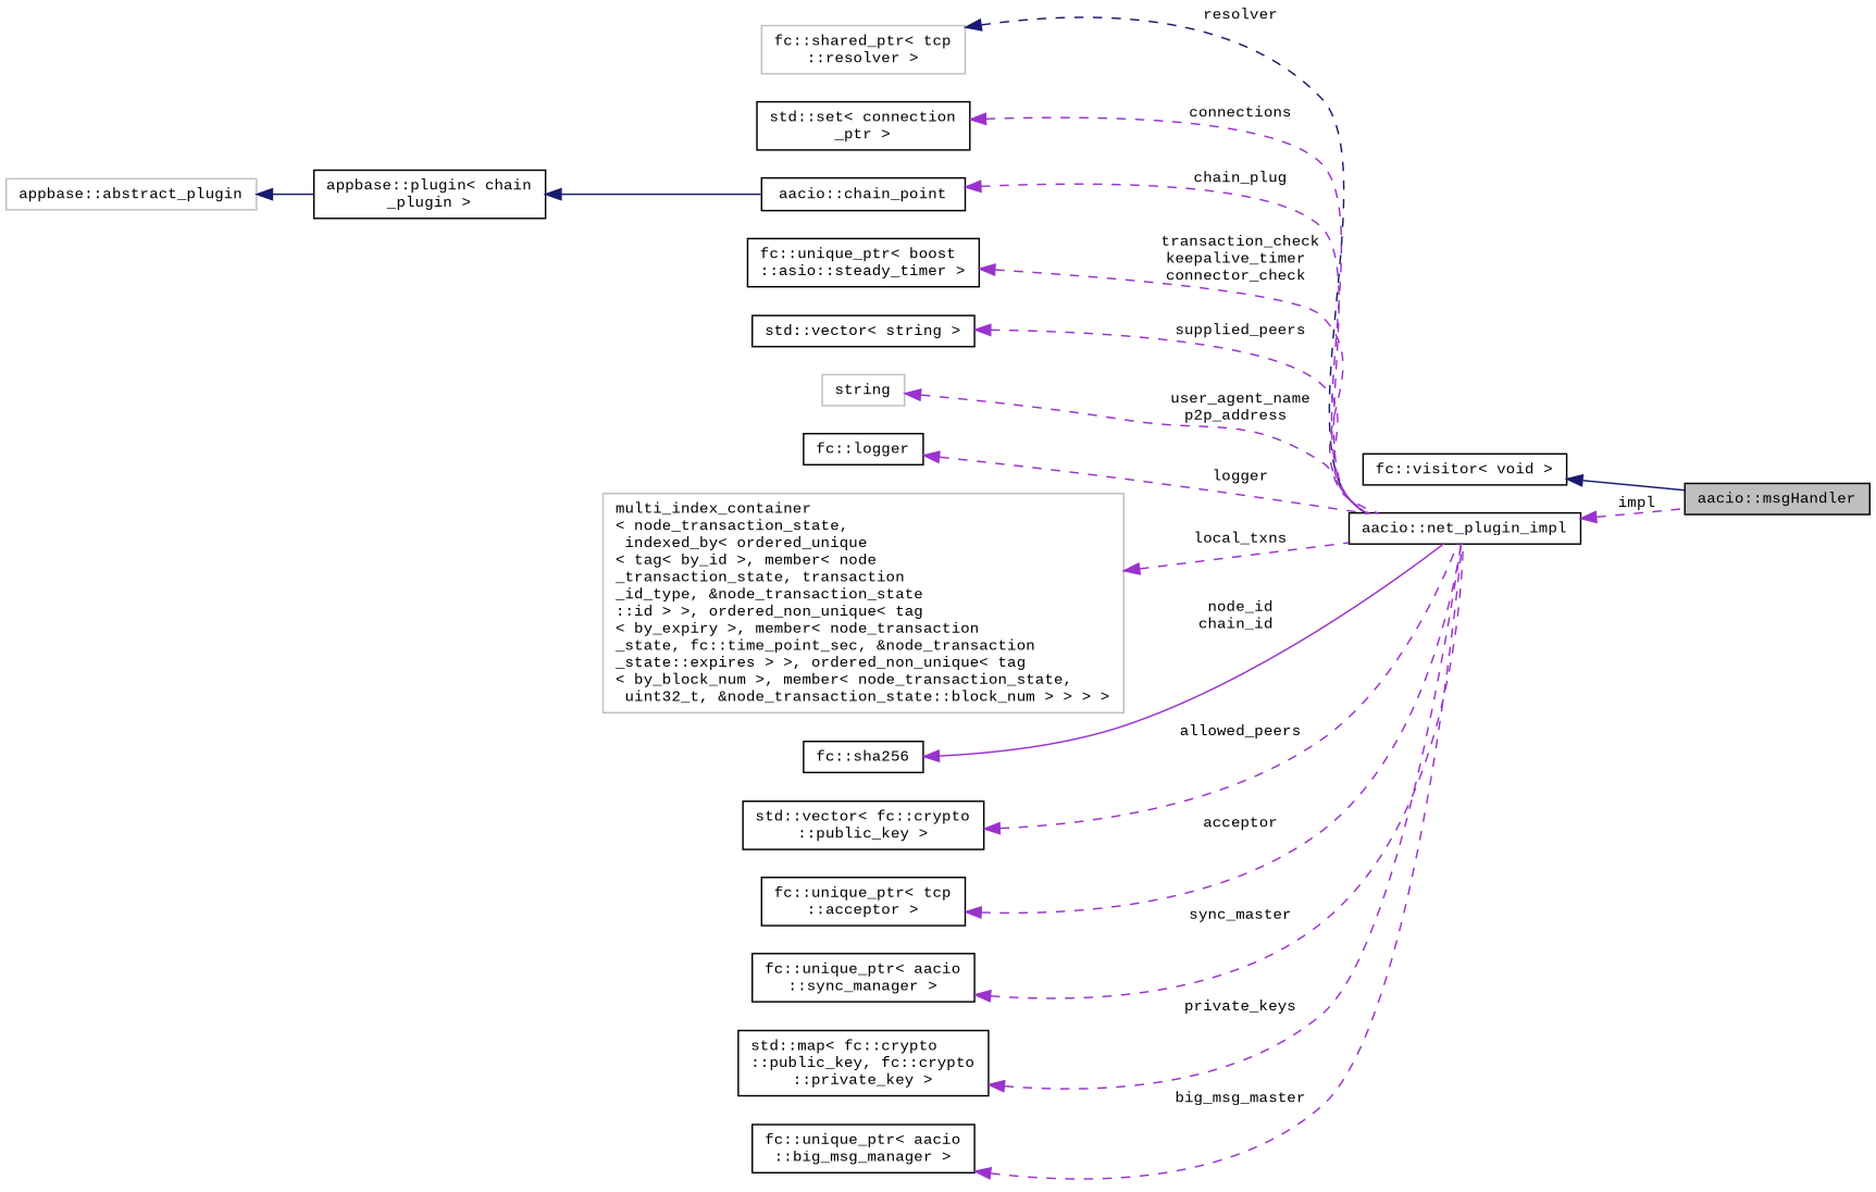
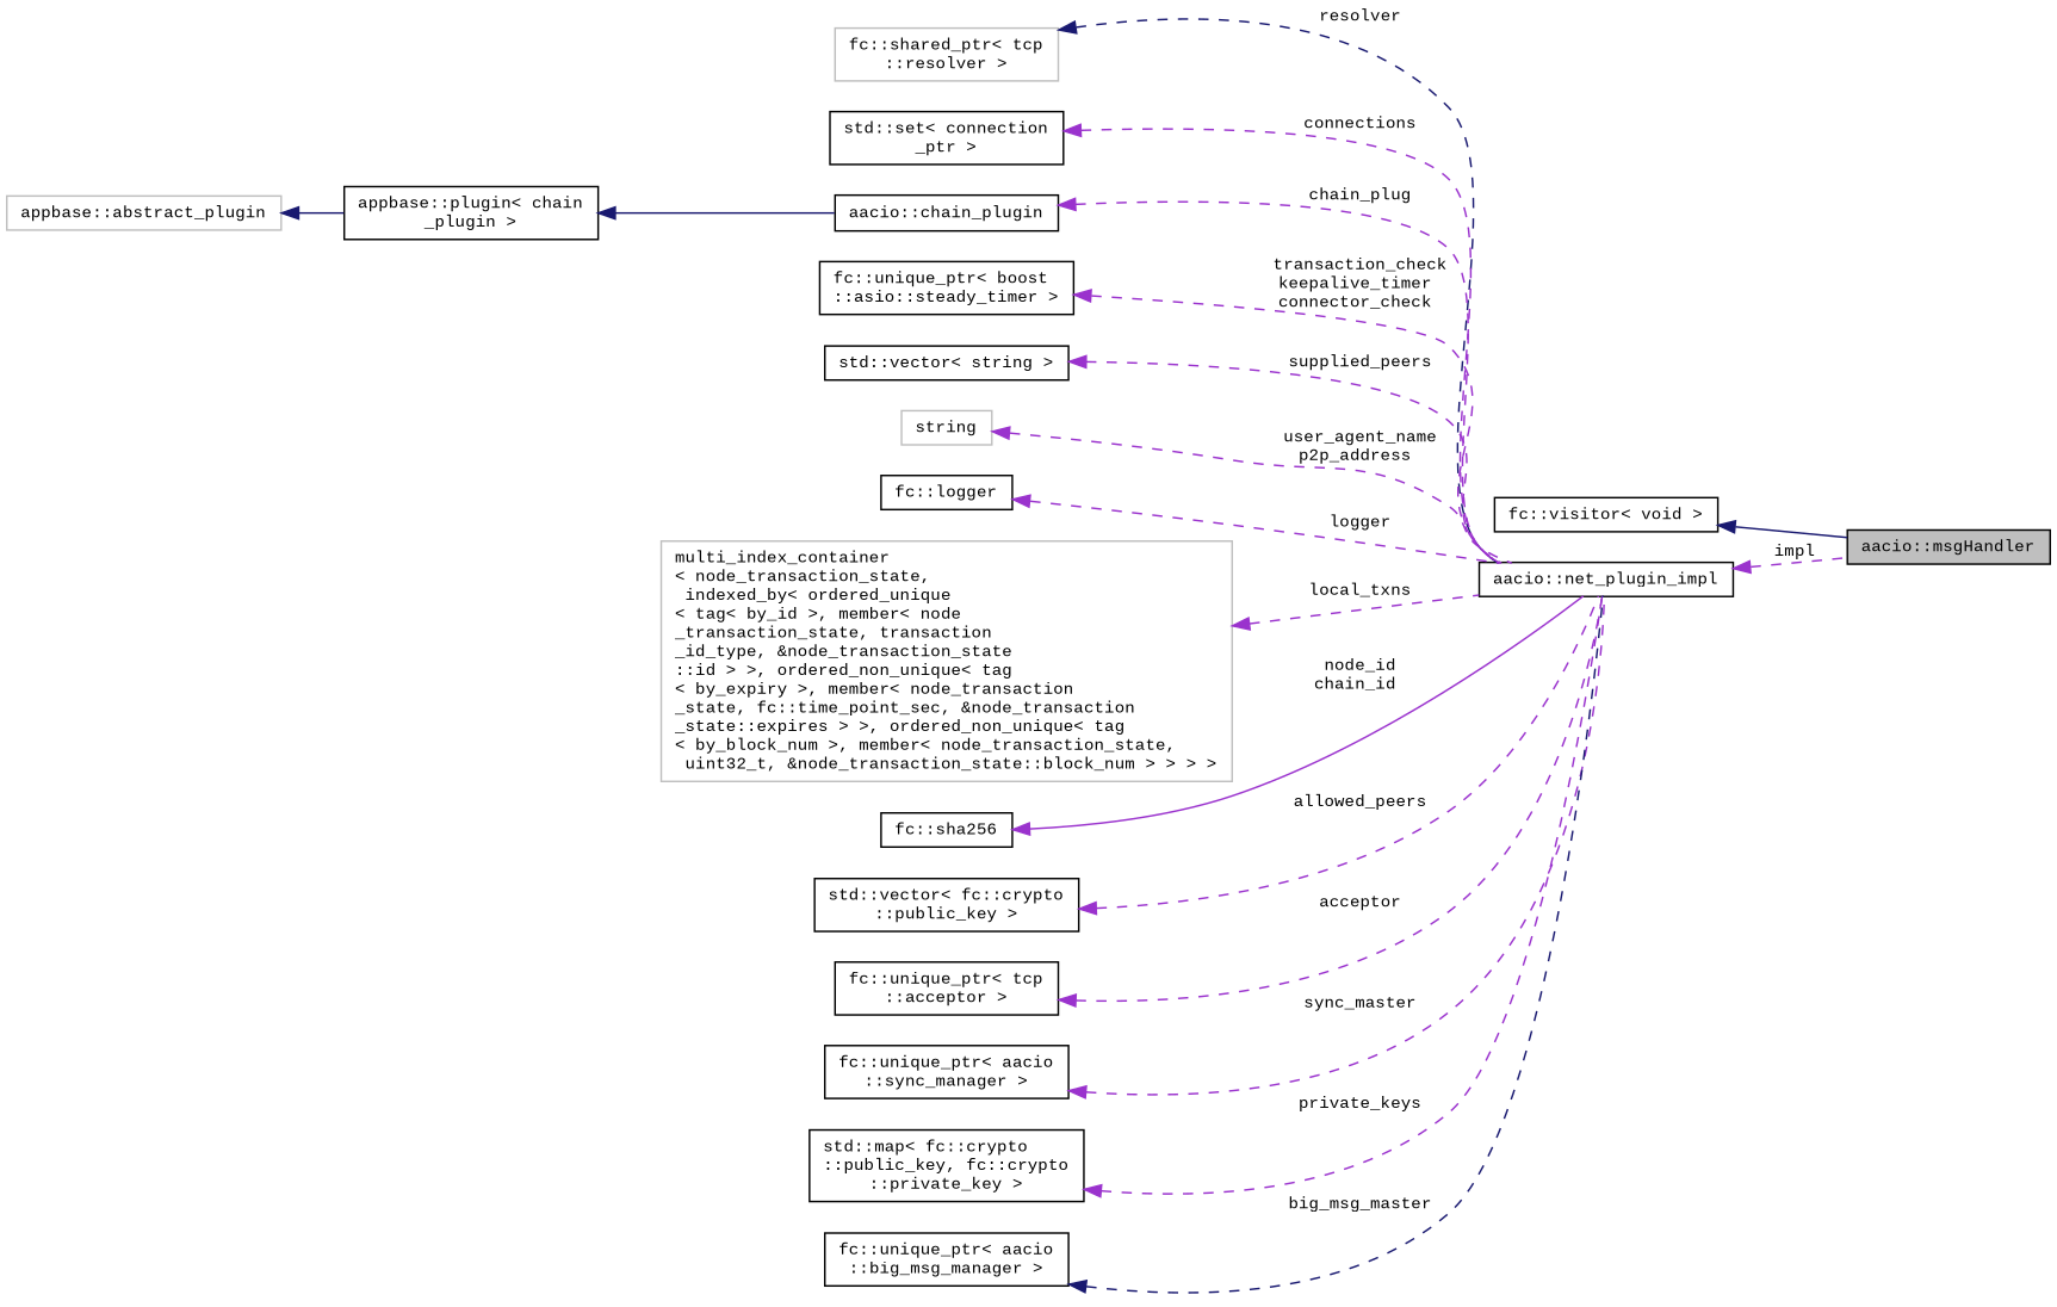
  digraph {
    fontname="Liberation Mono"
    rankdir=LR
    node [color=black fillcolor=white fontname="Liberation Mono" fontsize=10 shape=record style=filled]
    edge [color=darkorchid3 dir=back fontname="Liberation Mono" fontsize=10 labelfontname=Helvetica labelfontsize=10 style=dashed]
    n1 [fillcolor=grey75 fontcolor=black height=0.2 label="aacio::msgHandler" width=0.4]
    n2 [height=0.2 label="fc::visitor\< void \>" width=0.4]
    n3 [height=0.2 label="aacio::net_plugin_impl" width=0.4]
    n4 [color=grey75 height=0.2 label="fc::shared_ptr\< tcp\l::resolver \>" width=0.4]
    n5 [height=0.2 label="std::set\< connection\l_ptr \>" width=0.4]
-   n6 [height=0.2 label="aacio::chain_point" width=0.4]
+   n6 [height=0.2 label="aacio::chain_plugin" width=0.4]
    n7 [height=0.2 label="appbase::plugin\< chain\l_plugin \>" width=0.4]
    n8 [color=grey75 height=0.2 label="appbase::abstract_plugin" width=0.4]
    n9 [height=0.2 label="fc::unique_ptr\< boost\l::asio::steady_timer \>" width=0.4]
    n10 [height=0.2 label="std::vector\< string \>" width=0.4]
    n11 [color=grey75 height=0.2 label=string width=0.4]
    n12 [height=0.2 label="fc::logger" width=0.4]
    n13 [color=grey75 height=0.2 label="multi_index_container\l\< node_transaction_state,\l indexed_by\< ordered_unique\l\< tag\< by_id \>, member\< node\l_transaction_state, transaction\l_id_type, &node_transaction_state\l::id \> \>, ordered_non_unique\< tag\l\< by_expiry \>, member\< node_transaction\l_state, fc::time_point_sec, &node_transaction\l_state::expires \> \>, ordered_non_unique\< tag\l\< by_block_num \>, member\< node_transaction_state,\l uint32_t, &node_transaction_state::block_num \> \> \> \>" width=0.4]
    n14 [height=0.2 label="fc::sha256" width=0.4]
    n15 [height=0.2 label="std::vector\< fc::crypto\l::public_key \>" width=0.4]
    n16 [height=0.2 label="fc::unique_ptr\< tcp\l::acceptor \>" width=0.4]
    n17 [height=0.2 label="fc::unique_ptr\< aacio\l::sync_manager \>" width=0.4]
    n18 [height=0.2 label="std::map\< fc::crypto\l::public_key, fc::crypto\l::private_key \>" width=0.4]
    n19 [height=0.2 label="fc::unique_ptr\< aacio\l::big_msg_manager \>" width=0.4]
    n2 -> n1 [color=midnightblue style=solid]
    n3 -> n1 [label=" impl"]
    n4 -> n3 [color=midnightblue label=" resolver"]
    n5 -> n3 [label=" connections"]
    n6 -> n3 [label=" chain_plug"]
    n7 -> n6 [color=midnightblue style=solid]
    n8 -> n7 [color=midnightblue style=solid]
    n9 -> n3 [label=" transaction_check\nkeepalive_timer\nconnector_check"]
    n10 -> n3 [label=" supplied_peers"]
    n11 -> n3 [label=" user_agent_name\np2p_address"]
    n12 -> n3 [label=" logger"]
    n13 -> n3 [label=" local_txns"]
    n14 -> n3 [label=" node_id\nchain_id" style=solid]
    n15 -> n3 [label=" allowed_peers"]
    n16 -> n3 [label=" acceptor"]
    n17 -> n3 [label=" sync_master"]
    n18 -> n3 [label=" private_keys"]
-   n19 -> n3 [label=" big_msg_master"]
+   n19 -> n3 [color=midnightblue label=" big_msg_master"]
  }
